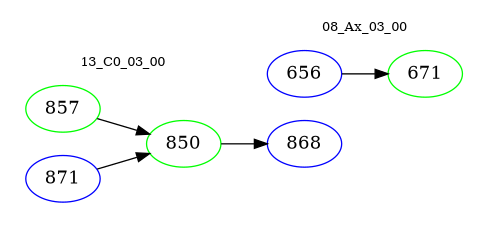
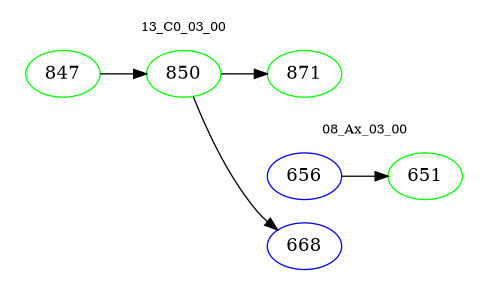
  digraph {
    rankdir=LR
    node [color=blue]
    edge [color=black]
    n1 [label=656]
-   n2 [color=green label=671]
-   n3 [label=868]
-   n4 [color=green label=857]
+   n2 [color=green label=651]
+   n3 [label=668]
+   n4 [color=green label=847]
    n5 [color=green label=850]
-   n6 [label=871]
+   n6 [color=green label=871]
    subgraph cluster_1 {
      color=white
      fontsize=10
      label="08_Ax_03_00"
      n1
      n2
      n3
    }
    subgraph cluster_2 {
      color=white
      fontsize=10
      label="13_C0_03_00"
      n4
      n5
      n6
    }
    n1 -> n2
    n4 -> n5
    n5 -> n3
-   n6 -> n5
+   n5 -> n6
  }
